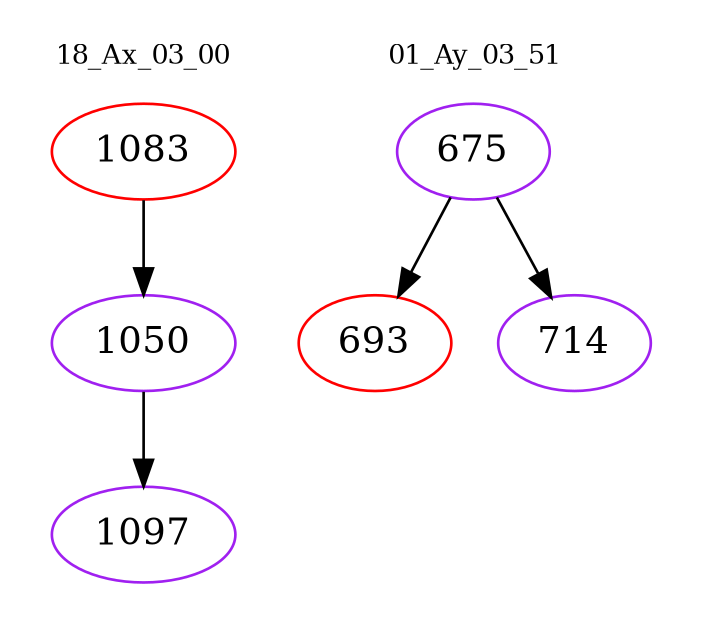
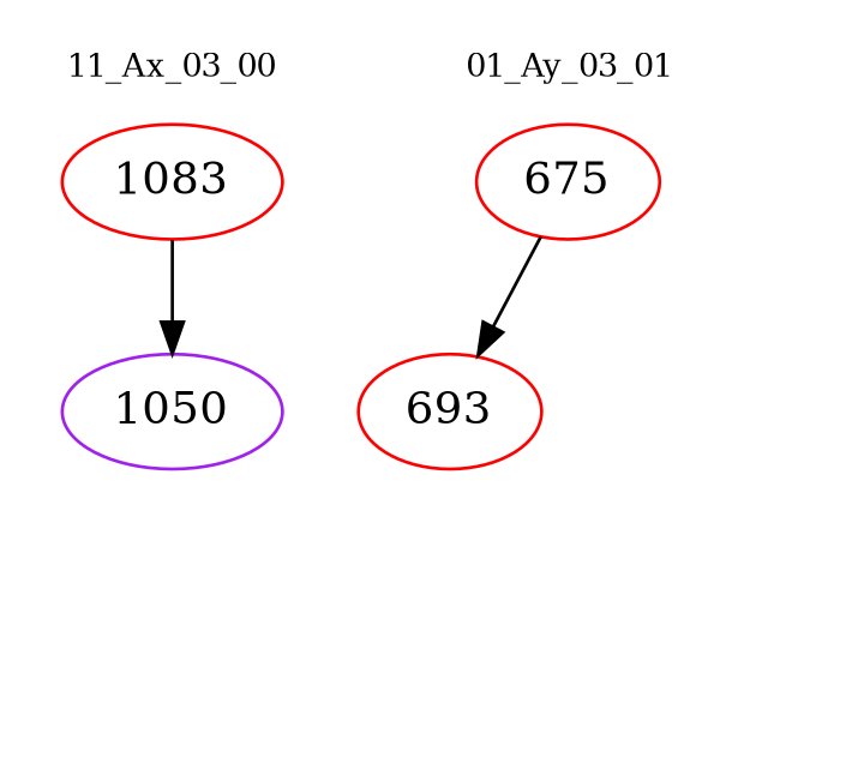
  digraph {
    node [color=red]
    edge [color=black]
    n1 [label=1083]
    n2 [color=purple label=1050]
-   n3 [color=purple label=1097]
    n4 [label=693]
-   n5 [color=purple label=675]
-   n6 [color=purple label=714]
+   n5 [label=675]
    subgraph cluster_1 {
      color=white
      fontsize=10
-     label="18_Ax_03_00"
+     label="11_Ax_03_00"
      n1
      n2
-     n3
    }
    subgraph cluster_2 {
      color=white
      fontsize=10
-     label="01_Ay_03_51"
+     label="01_Ay_03_01"
      n4
      n5
-     n6
    }
    n1 -> n2
-   n2 -> n3
    n5 -> n4
-   n5 -> n6
  }
